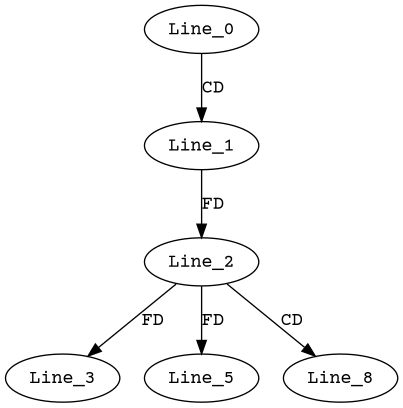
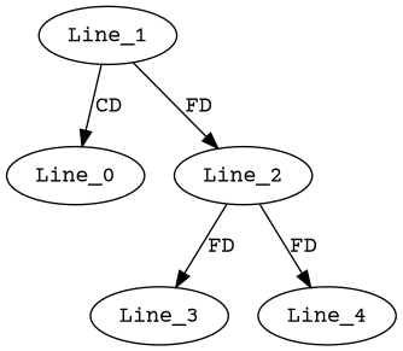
  digraph {
    fontname="Courier Prime"
    node [fontname="Courier Prime"]
    edge [fontname="Courier Prime"]
    Line_0
    Line_1
    Line_2
    Line_3
-   Line_4 [label=Line_5]
-   Line_8
-   Line_0 -> Line_1 [label=CD]
+   Line_4
+   Line_1 -> Line_0 [label=CD]
    Line_1 -> Line_2 [label=FD]
    Line_2 -> Line_3 [label=FD]
    Line_2 -> Line_4 [label=FD]
-   Line_2 -> Line_8 [label=CD]
  }
